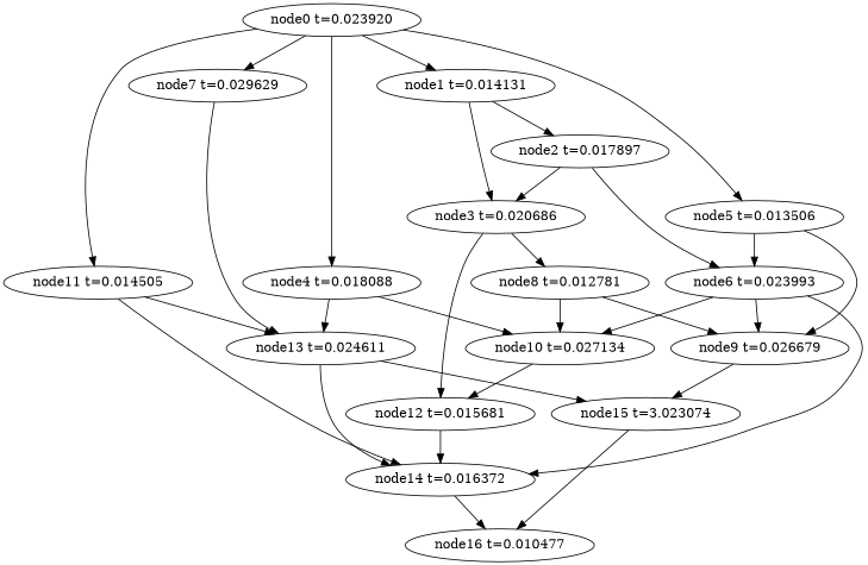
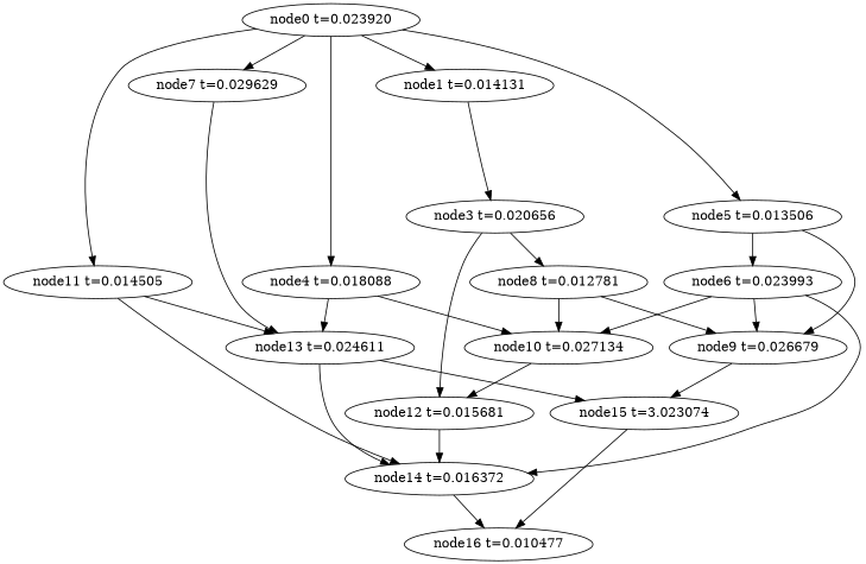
  digraph {
    n1 [label="node16 t=0.010477"]
    n2 [label="node15 t=3.023074"]
    n3 [label="node14 t=0.016372"]
    n4 [label="node13 t=0.024611"]
    n5 [label="node12 t=0.015681"]
    n6 [label="node11 t=0.014505"]
    n7 [label="node10 t=0.027134"]
    n8 [label="node9 t=0.026679"]
    n9 [label="node8 t=0.012781"]
    n10 [label="node7 t=0.029629"]
    n11 [label="node6 t=0.023993"]
    n12 [label="node5 t=0.013506"]
    n13 [label="node4 t=0.018088"]
-   n14 [label="node3 t=0.020686"]
-   n15 [label="node2 t=0.017897"]
+   n14 [label="node3 t=0.020656"]
    n16 [label="node1 t=0.014131"]
    n17 [label="node0 t=0.023920"]
    n2 -> n1
    n3 -> n1
    n4 -> n2
    n4 -> n3
    n5 -> n3
    n6 -> n3
    n6 -> n4
    n7 -> n5
    n8 -> n2
    n9 -> n7
    n9 -> n8
    n10 -> n4
    n11 -> n3
    n11 -> n7
    n11 -> n8
    n12 -> n8
    n12 -> n11
    n13 -> n4
    n13 -> n7
    n14 -> n5
    n14 -> n9
-   n15 -> n11
-   n15 -> n14
    n16 -> n14
-   n16 -> n15
    n17 -> n6
    n17 -> n10
    n17 -> n12
    n17 -> n13
    n17 -> n16
  }
